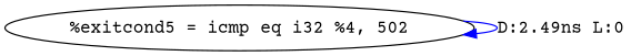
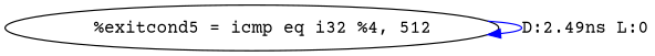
  digraph {
    fontname="Courier Prime"
-   n1 [label="%exitcond5 = icmp eq i32 %4, 502" fontname="Courier Prime"]
+   n1 [label="  %exitcond5 = icmp eq i32 %4, 512" fontname="Courier Prime"]
    n1 -> n1 [color=blue label="D:2.49ns L:0" fontname="Courier Prime"]
  }
